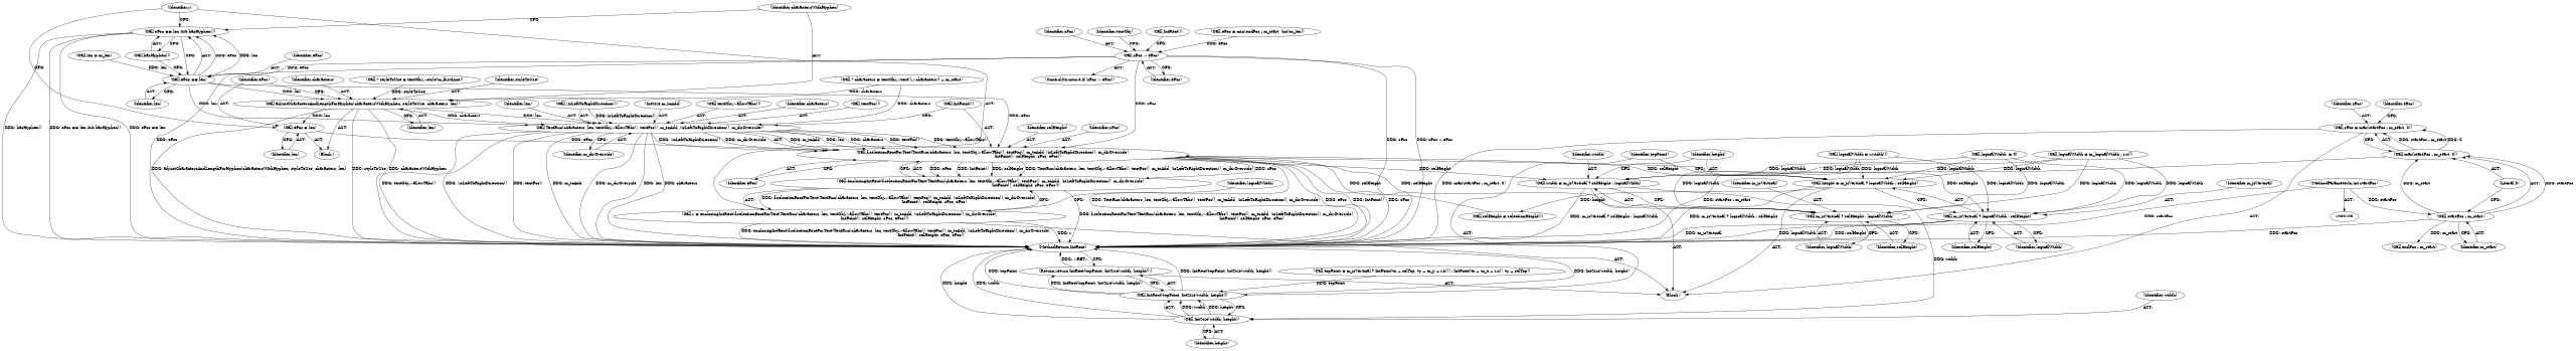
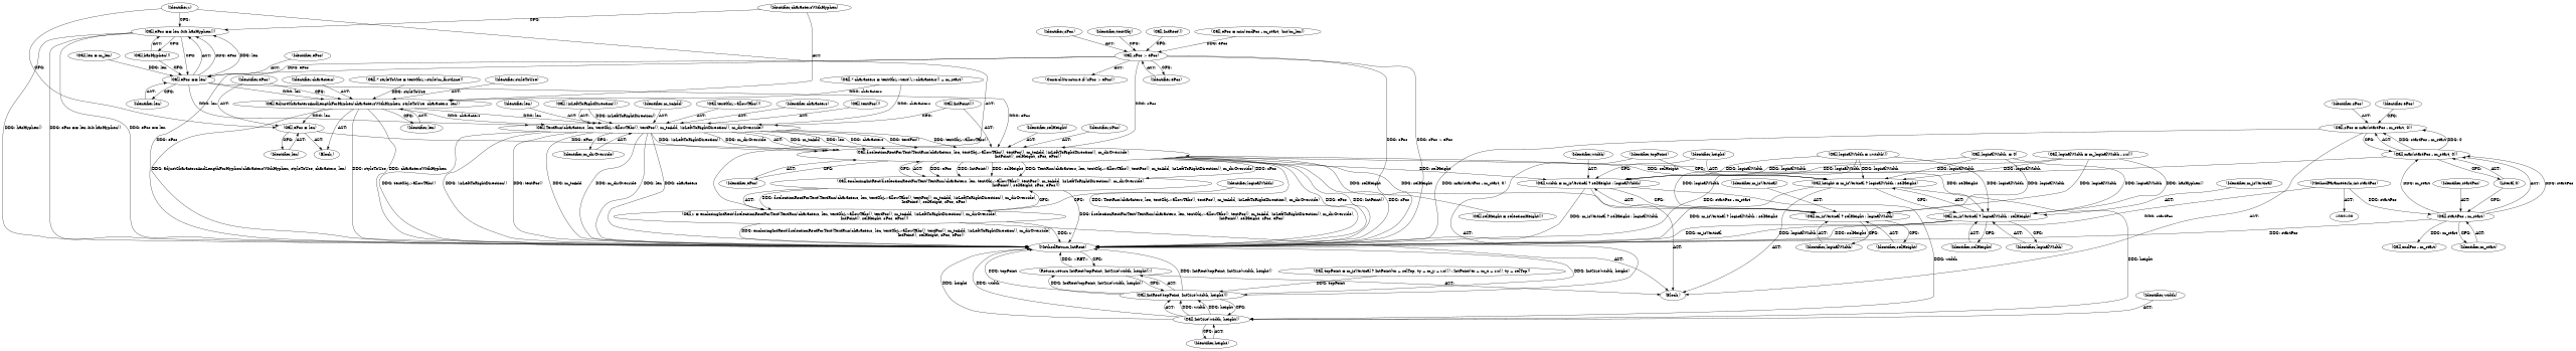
  digraph {
    n1 [label="(Call,sPos = max(startPos - m_start, 0))"]
    n2 [label="(Call,max(startPos - m_start, 0))"]
    n3 [label="(Block,)"]
    n4 [label="(MethodReturn,IntRect)"]
    n5 [label="(Literal,0)"]
    n6 [label="(Call,sPos > ePos)"]
    n7 [label="(Call,ePos == len)"]
    n8 [label="(Call,f.selectionRectForText(TextRun(characters, len, textObj->allowTabs(), textPos(), m_toAdd, !isLeftToRightDirection(), m_dirOverride),\n                                                        IntPoint(), selHeight, sPos, ePos))"]
    n9 [label="(ControlStructure,if (sPos > ePos))"]
    n10 [label="(Identifier,ePos)"]
    n11 [label="(Return,return IntRect(topPoint, IntSize(width, height));)"]
    n12 [label="(Call,startPos - m_start)"]
    n13 [label="(Identifier,m_start)"]
    n14 [label="(Call,endPos - m_start)"]
    n15 [label="(MethodParameterIn,int startPos)"]
    1000100
    n17 [label="(Call,ePos == len && hasHyphen())"]
    n18 [label="(Call,adjustCharactersAndLengthForHyphen(charactersWithHyphen, styleToUse, characters, len))"]
    n19 [label="(Call,TextRun(characters, len, textObj->allowTabs(), textPos(), m_toAdd, !isLeftToRightDirection(), m_dirOverride))"]
    n20 [label="(Identifier,len)"]
    n21 [label="(Call,enclosingIntRect(f.selectionRectForText(TextRun(characters, len, textObj->allowTabs(), textPos(), m_toAdd, !isLeftToRightDirection(), m_dirOverride),\n                                                        IntPoint(), selHeight, sPos, ePos)))"]
    n22 [label="(Call,width = m_isVertical ? selHeight : logicalWidth)"]
    n23 [label="(Call,m_isVertical ? selHeight : logicalWidth)"]
    n24 [label="(Call,height = m_isVertical ? logicalWidth : selHeight)"]
    n25 [label="(Call,m_isVertical ? logicalWidth : selHeight)"]
    n26 [label="(Identifier,ePos)"]
    n27 [label="(Call,hasHyphen())"]
    n28 [label="(Call,ePos = len)"]
    n29 [label="(Block,)"]
    n30 [label="(Identifier,len)"]
    n31 [label="(Identifier,m_dirOverride)"]
    n32 [label="(Identifier,len)"]
    n33 [label="(Call,r = enclosingIntRect(f.selectionRectForText(TextRun(characters, len, textObj->allowTabs(), textPos(), m_toAdd, !isLeftToRightDirection(), m_dirOverride),\n                                                        IntPoint(), selHeight, sPos, ePos)))"]
    n34 [label="(Call,IntSize(width, height))"]
    n35 [label="(Identifier,selHeight)"]
    n36 [label="(Identifier,logicalWidth)"]
    n37 [label="(Identifier,selHeight)"]
    n38 [label="(Identifier,logicalWidth)"]
    n39 [label="(Call,IntRect(topPoint, IntSize(width, height)))"]
    n40 [label="(Identifier,height)"]
-   n41 [label="(IntSize,m_toAdd)"]
+   n41 [label="(Identifier,m_toAdd)"]
    n42 [label="(Call,logicalWidth  = 0)"]
    n43 [label="(Identifier,selHeight)"]
    n44 [label="(Identifier,characters)"]
    n45 [label="(Identifier,width)"]
    n46 [label="(Call,textObj->allowTabs())"]
    n47 [label="(Identifier,ePos)"]
    n48 [label="(Identifier,sPos)"]
    n49 [label="(Call,ePos = min(endPos - m_start, (int)m_len))"]
    n50 [label="(Identifier,characters)"]
    n51 [label="(Call,textPos())"]
    n52 [label="(Identifier,width)"]
    n53 [label="(Identifier,m_isVertical)"]
    n54 [label="(Identifier,charactersWithHyphen)"]
    n55 [label="(Identifier,ePos)"]
    n56 [label="(Identifier,logicalWidth)"]
    n57 [label="(Identifier,height)"]
    n58 [label="(Call,* styleToUse = textObj->style(m_firstLine))"]
    n59 [label="(Call,* characters = textObj->text()->characters() + m_start)"]
    n60 [label="(Identifier,sPos)"]
    n61 [label="(Identifier,ePos)"]
    n62 [label="(Identifier,m_isVertical)"]
    n63 [label="(Identifier,len)"]
+   n64 [label="(Identifier,startPos)"]
    n65 [label="(Identifier,textObj)"]
    n66 [label="(Identifier,sPos)"]
    n67 [label="(Identifier,topPoint)"]
    n68 [label="(Call,logicalWidth = r.width())"]
    n69 [label="(Call,!isLeftToRightDirection())"]
    n70 [label="(Call,len = m_len)"]
    n71 [label="(Call,selHeight = selectionHeight())"]
    n72 [label="(Call,logicalWidth = m_logicalWidth - r.x())"]
    n73 [label="(Identifier,styleToUse)"]
    n74 [label="(Call,IntPoint())"]
    n75 [label="(Identifier,r)"]
    n76 [label="(Call,IntRect())"]
    n77 [label="(Call,topPoint = m_isVertical ? IntPoint(tx + selTop, ty + m_y + r.x()) : IntPoint(tx + m_x + r.x(), ty + selTop))"]
    n1 -> n2 [label="CFG: "]
    n1 -> n3 [label="AST: "]
    n1 -> n4 [label="DDG: max(startPos - m_start, 0)"]
    n2 -> n1 [label="AST: "]
    n2 -> n1 [label="DDG: startPos - m_start"]
    n2 -> n1 [label="DDG: 0"]
    n2 -> n4 [label="DDG: startPos - m_start"]
+   n2 -> n5 [label="CFG: "]
    n4 -> n11 [label="CFG: "]
    n5 -> n2 [label="AST: "]
    n5 -> n12 [label="CFG: "]
    n6 -> n4 [label="DDG: ePos"]
    n6 -> n4 [label="DDG: sPos"]
    n6 -> n4 [label="DDG: sPos > ePos"]
    n6 -> n7 [label="DDG: ePos"]
    n6 -> n8 [label="DDG: sPos"]
    n6 -> n9 [label="AST: "]
    n6 -> n10 [label="CFG: "]
    n7 -> n8 [label="DDG: ePos"]
    n7 -> n17 [label="AST: "]
    n7 -> n17 [label="DDG: ePos"]
    n7 -> n17 [label="DDG: len"]
    n7 -> n18 [label="DDG: len"]
    n7 -> n19 [label="DDG: len"]
    n7 -> n20 [label="CFG: "]
    n8 -> n4 [label="DDG: TextRun(characters, len, textObj->allowTabs(), textPos(), m_toAdd, !isLeftToRightDirection(), m_dirOverride)"]
    n8 -> n4 [label="DDG: ePos"]
    n8 -> n4 [label="DDG: IntPoint()"]
    n8 -> n4 [label="DDG: sPos"]
    n8 -> n21 [label="AST: "]
    n8 -> n21 [label="DDG: ePos"]
    n8 -> n21 [label="DDG: IntPoint()"]
    n8 -> n21 [label="DDG: selHeight"]
    n8 -> n21 [label="DDG: TextRun(characters, len, textObj->allowTabs(), textPos(), m_toAdd, !isLeftToRightDirection(), m_dirOverride)"]
    n8 -> n21 [label="DDG: sPos"]
    n8 -> n22 [label="DDG: selHeight"]
    n8 -> n23 [label="DDG: selHeight"]
    n8 -> n24 [label="DDG: selHeight"]
    n8 -> n25 [label="DDG: selHeight"]
    n8 -> n26 [label="CFG: "]
    n10 -> n6 [label="AST: "]
    n11 -> n3 [label="AST: "]
    n11 -> n4 [label="DDG: <RET>"]
    n11 -> n39 [label="CFG: "]
    n12 -> n2 [label="AST: "]
    n12 -> n2 [label="DDG: startPos"]
    n12 -> n2 [label="DDG: m_start"]
    n12 -> n4 [label="DDG: startPos"]
    n12 -> n13 [label="CFG: "]
    n12 -> n14 [label="DDG: m_start"]
    n13 -> n12 [label="AST: "]
    n15 -> n4 [label="DDG: startPos"]
    n15 -> n12 [label="DDG: startPos"]
    n15 -> 1000100 [label="AST: "]
    n17 -> n4 [label="DDG: ePos == len"]
    n17 -> n4 [label="DDG: hasHyphen()"]
    n17 -> n4 [label="DDG: ePos == len && hasHyphen()"]
    n17 -> n7 [label="CFG: "]
    n17 -> n27 [label="CFG: "]
    n18 -> n4 [label="DDG: adjustCharactersAndLengthForHyphen(charactersWithHyphen, styleToUse, characters, len)"]
    n18 -> n4 [label="DDG: styleToUse"]
    n18 -> n4 [label="DDG: charactersWithHyphen"]
    n18 -> n19 [label="DDG: characters"]
    n18 -> n19 [label="DDG: len"]
    n18 -> n28 [label="DDG: len"]
    n18 -> n29 [label="AST: "]
    n18 -> n30 [label="CFG: "]
    n19 -> n4 [label="DDG: textObj->allowTabs()"]
    n19 -> n4 [label="DDG: !isLeftToRightDirection()"]
    n19 -> n4 [label="DDG: textPos()"]
    n19 -> n4 [label="DDG: m_toAdd"]
    n19 -> n4 [label="DDG: m_dirOverride"]
    n19 -> n4 [label="DDG: len"]
    n19 -> n4 [label="DDG: characters"]
    n19 -> n8 [label="AST: "]
    n19 -> n8 [label="DDG: m_toAdd"]
    n19 -> n8 [label="DDG: len"]
    n19 -> n8 [label="DDG: characters"]
    n19 -> n8 [label="DDG: textPos()"]
    n19 -> n8 [label="DDG: textObj->allowTabs()"]
    n19 -> n8 [label="DDG: !isLeftToRightDirection()"]
    n19 -> n8 [label="DDG: m_dirOverride"]
    n19 -> n31 [label="CFG: "]
    n20 -> n7 [label="AST: "]
    n21 -> n4 [label="DDG: f.selectionRectForText(TextRun(characters, len, textObj->allowTabs(), textPos(), m_toAdd, !isLeftToRightDirection(), m_dirOverride),\n                                                        IntPoint(), selHeight, sPos, ePos)"]
    n21 -> n8 [label="CFG: "]
    n21 -> n33 [label="AST: "]
    n21 -> n33 [label="DDG: f.selectionRectForText(TextRun(characters, len, textObj->allowTabs(), textPos(), m_toAdd, !isLeftToRightDirection(), m_dirOverride),\n                                                        IntPoint(), selHeight, sPos, ePos)"]
    n22 -> n3 [label="AST: "]
    n22 -> n4 [label="DDG: m_isVertical ? selHeight : logicalWidth"]
    n22 -> n23 [label="CFG: "]
    n22 -> n34 [label="DDG: width"]
    n23 -> n22 [label="AST: "]
    n23 -> n35 [label="CFG: "]
    n23 -> n36 [label="CFG: "]
    n24 -> n3 [label="AST: "]
    n24 -> n4 [label="DDG: m_isVertical ? logicalWidth : selHeight"]
    n24 -> n25 [label="CFG: "]
-   n24 -> n71 [label="DDG: height"]
+   n24 -> n34 [label="DDG: height"]
    n25 -> n4 [label="DDG: logicalWidth"]
    n25 -> n4 [label="DDG: selHeight"]
    n25 -> n4 [label="DDG: m_isVertical"]
    n25 -> n24 [label="AST: "]
    n25 -> n37 [label="CFG: "]
    n25 -> n38 [label="CFG: "]
    n26 -> n8 [label="AST: "]
    n27 -> n7 [label="CFG: "]
    n27 -> n17 [label="AST: "]
    n28 -> n8 [label="DDG: ePos"]
    n28 -> n29 [label="AST: "]
    n28 -> n32 [label="CFG: "]
    n30 -> n18 [label="AST: "]
    n31 -> n19 [label="AST: "]
    n32 -> n28 [label="AST: "]
    n33 -> n3 [label="AST: "]
    n33 -> n4 [label="DDG: r"]
    n33 -> n4 [label="DDG: enclosingIntRect(f.selectionRectForText(TextRun(characters, len, textObj->allowTabs(), textPos(), m_toAdd, !isLeftToRightDirection(), m_dirOverride),\n                                                        IntPoint(), selHeight, sPos, ePos))"]
    n33 -> n21 [label="CFG: "]
    n34 -> n4 [label="DDG: height"]
    n34 -> n4 [label="DDG: width"]
    n34 -> n39 [label="AST: "]
    n34 -> n39 [label="DDG: width"]
    n34 -> n39 [label="DDG: height"]
    n34 -> n40 [label="CFG: "]
    n35 -> n23 [label="AST: "]
    n36 -> n23 [label="AST: "]
    n37 -> n25 [label="AST: "]
    n38 -> n25 [label="AST: "]
    n39 -> n4 [label="DDG: topPoint"]
    n39 -> n4 [label="DDG: IntRect(topPoint, IntSize(width, height))"]
    n39 -> n4 [label="DDG: IntSize(width, height)"]
    n39 -> n11 [label="AST: "]
    n39 -> n11 [label="DDG: IntRect(topPoint, IntSize(width, height))"]
    n39 -> n34 [label="CFG: "]
    n40 -> n34 [label="AST: "]
    n41 -> n19 [label="AST: "]
    n42 -> n22 [label="DDG: logicalWidth"]
    n42 -> n23 [label="DDG: logicalWidth"]
    n42 -> n24 [label="DDG: logicalWidth"]
    n42 -> n25 [label="DDG: logicalWidth"]
    n43 -> n8 [label="AST: "]
    n44 -> n18 [label="AST: "]
    n45 -> n22 [label="AST: "]
    n46 -> n19 [label="AST: "]
    n47 -> n7 [label="AST: "]
    n48 -> n8 [label="AST: "]
    n49 -> n6 [label="DDG: ePos"]
    n50 -> n19 [label="AST: "]
    n51 -> n19 [label="AST: "]
    n52 -> n34 [label="AST: "]
    n53 -> n25 [label="AST: "]
    n54 -> n17 [label="CFG: "]
    n54 -> n18 [label="AST: "]
    n55 -> n18 [label="CFG: "]
    n55 -> n28 [label="AST: "]
    n56 -> n33 [label="CFG: "]
    n57 -> n22 [label="CFG: "]
    n57 -> n24 [label="AST: "]
    n58 -> n18 [label="DDG: styleToUse"]
    n59 -> n18 [label="DDG: characters"]
    n59 -> n19 [label="DDG: characters"]
    n60 -> n6 [label="AST: "]
    n61 -> n1 [label="CFG: "]
    n62 -> n23 [label="AST: "]
    n63 -> n19 [label="AST: "]
+   n64 -> n12 [label="AST: "]
    n65 -> n6 [label="CFG: "]
    n66 -> n1 [label="AST: "]
    n67 -> n24 [label="CFG: "]
    n67 -> n39 [label="AST: "]
+   n68 -> n22 [label="DDG: logicalWidth"]
    n68 -> n23 [label="DDG: logicalWidth"]
    n68 -> n24 [label="DDG: logicalWidth"]
    n68 -> n25 [label="DDG: logicalWidth"]
    n69 -> n19 [label="AST: "]
    n69 -> n19 [label="DDG: isLeftToRightDirection()"]
    n70 -> n7 [label="DDG: len"]
    n71 -> n8 [label="DDG: selHeight"]
    n72 -> n22 [label="DDG: logicalWidth"]
    n72 -> n23 [label="DDG: logicalWidth"]
    n72 -> n24 [label="DDG: logicalWidth"]
-   n72 -> n25 [label="DDG: logicalWidth"]
+   n72 -> n25 [label="DDG: hasHyphen()"]
    n73 -> n18 [label="AST: "]
    n74 -> n8 [label="AST: "]
    n74 -> n19 [label="CFG: "]
    n75 -> n17 [label="CFG: "]
    n75 -> n28 [label="CFG: "]
    n75 -> n33 [label="AST: "]
    n76 -> n6 [label="CFG: "]
    n77 -> n39 [label="DDG: topPoint"]
  }
